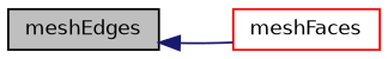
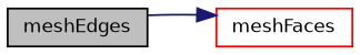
  digraph {
    rankdir=LR
    node [fontname=Helvetica fontsize=10 shape=record]
    n1 [color=black fillcolor=grey75 fontcolor=black height=0.2 label=meshEdges style=filled width=0.4]
    n2 [color=red height=0.2 label=meshFaces width=0.4]
-   n1 -> n2 [color=midnightblue dir=back fontname=Helvetica fontsize=10 labelfontname=Helvetica labelfontsize=10 style=solid]
+   n2 -> n1 [color=midnightblue dir=back fontname=Helvetica fontsize=10 labelfontname=Helvetica labelfontsize=10 style=solid]
  }
